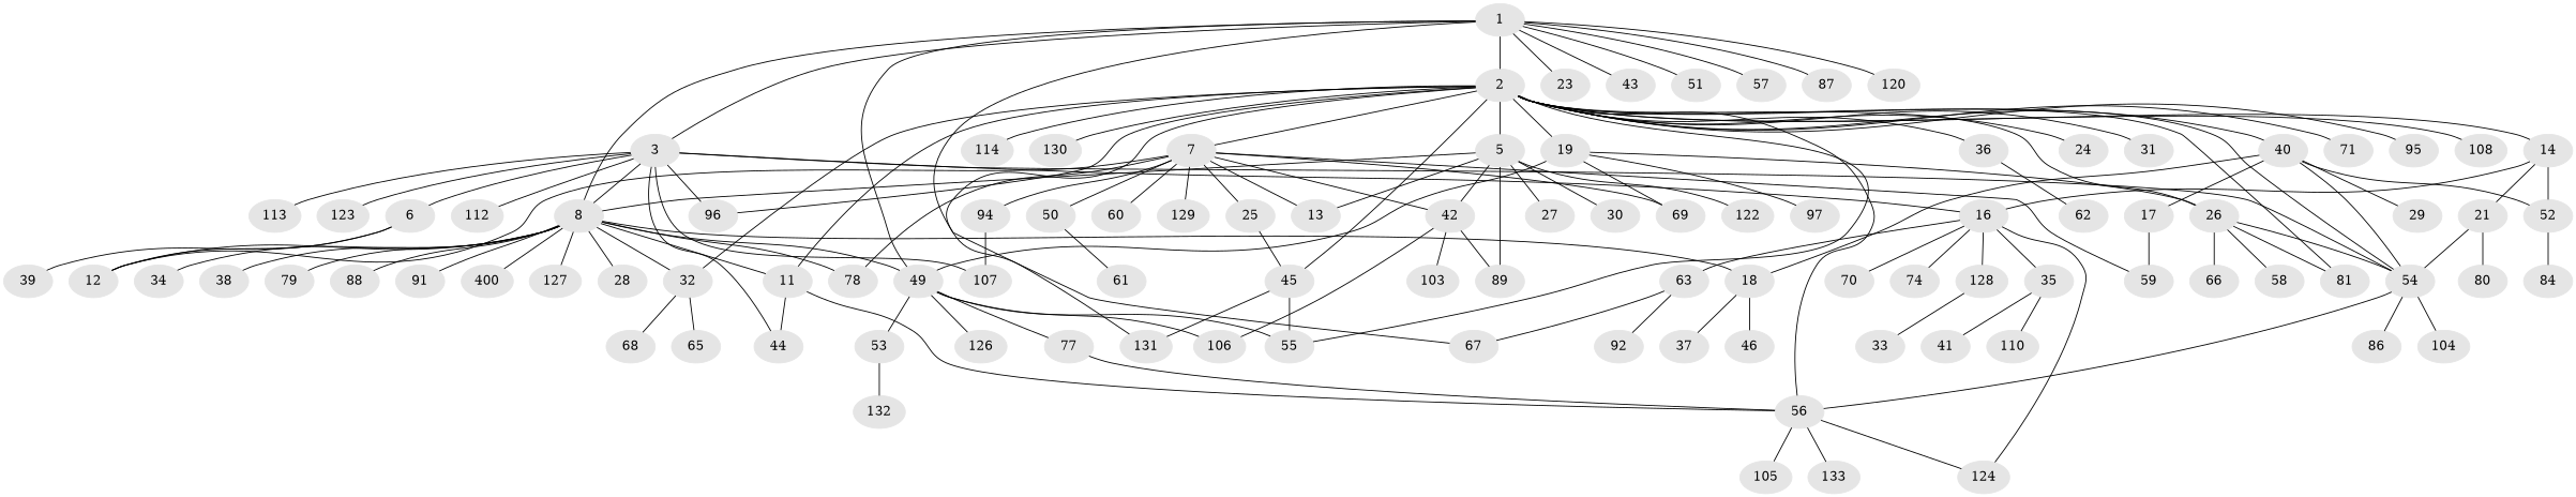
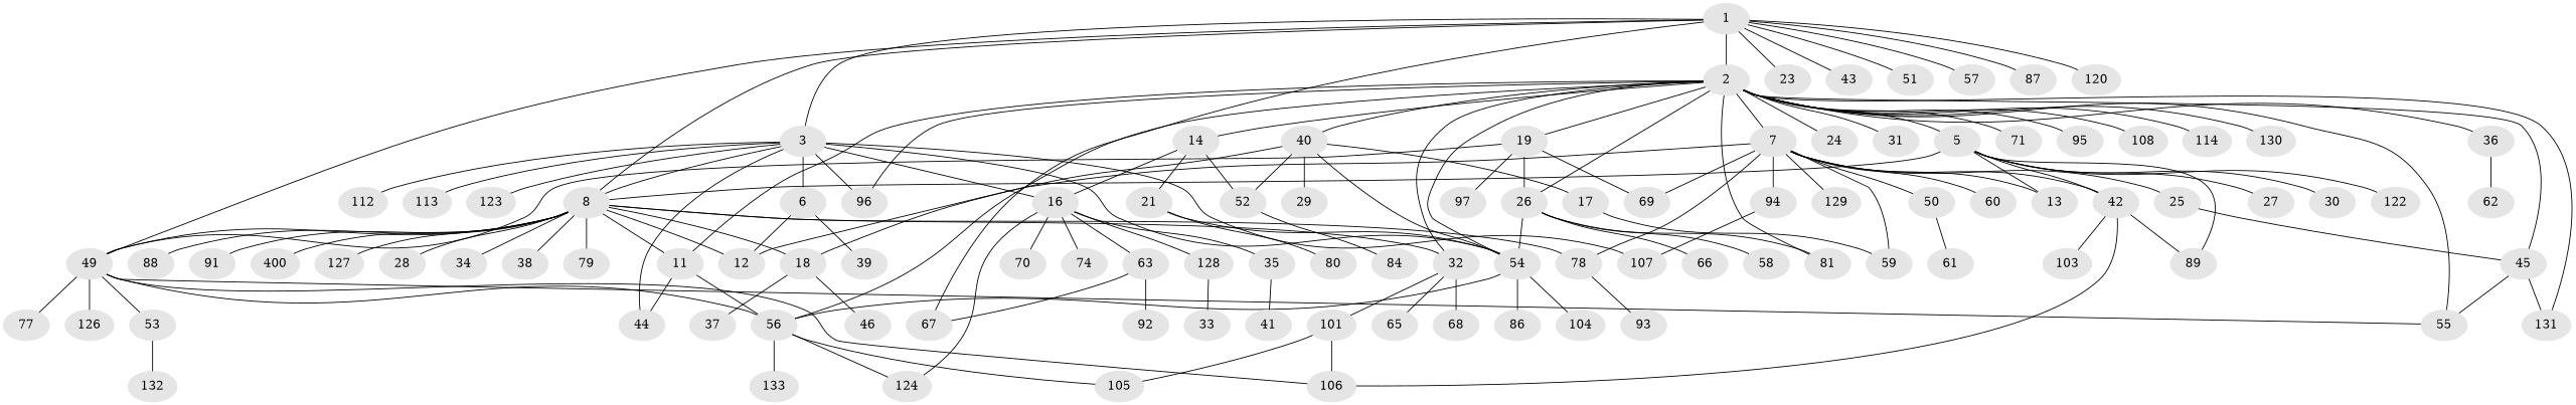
  graph {
    node [color=gray90 style=filled]
    1 [super="+47"]
    2 [super="+4"]
    3 [super="+15"]
    8 [super="+9"]
    23
    43
    49 [super="+72"]
    51 [super="+121"]
    57
    67
    87
    120
    5 [super="+30"]
    7 [super="+85"]
    n15 [label=40 super="+20"]
    11
    14
    19 [super="+22"]
    24
    26 [super="+48"]
    31
    32
    36 [super="+73"]
    45 [super="+117"]
    54 [super="+119"]
    55
    56 [super="+76"]
    71
    81
    95
    96 [super="+116"]
    108
    114
    130
    131
    6 [super="+99"]
    16 [super="+40"]
    44
    107
    112
    113
    123
    12
    78
    18
    28
    34
    38
    79
    88
    91
    n52 [label=400]
    127
    106 [super="+129"]
    53
    77
    126
    13 [super="+82"]
    27
    42
    89
    n62 [label=30]
    122 [super="+125"]
    39
    25
    50
    59
    60 [super="+111"]
    69
    94
    n71 [label=129]
    17 [super="+83"]
    29
    52 [super="+75"]
    21
    97
    58
    66
    65
    68
+   101
    62
    86
    104
    105
    124
    133
    35 [super="+64"]
    63
    70
    74
    128
    103
    61
+   93
    37 [super="+115"]
    46
    33 [super="+118"]
    84
    80 [super="+98"]
    41
-   110
    92
    132
    1 -- 2 [weight=2]
    1 -- 3 [weight=2]
    1 -- 8
    1 -- 23
    1 -- 43
    1 -- 49
    1 -- 51
    1 -- 57
    1 -- 67
    1 -- 87
    1 -- 120
    2 -- 5 [weight=2]
    2 -- 7
    2 -- n15
    2 -- 11
    2 -- 14
    2 -- 19 [weight=2]
    2 -- 24
    2 -- 26
    2 -- 31
    2 -- 32
    2 -- 36
    2 -- 45 [weight=2]
    2 -- 54
    2 -- 55
    2 -- 56
    2 -- 71
    2 -- 81
    2 -- 95
    2 -- 96
    2 -- 108
    2 -- 114
    2 -- 130
    2 -- 131
    3 -- 8
    3 -- 54
    3 -- 96
    3 -- 6
    3 -- 16
    3 -- 44
    3 -- 107
    3 -- 112
    3 -- 113
    3 -- 123
    8 -- 49
    8 -- 11
    8 -- 32
    8 -- 12
    8 -- 78
    8 -- 18
    8 -- 28
    8 -- 34
    8 -- 38
    8 -- 79
    8 -- 88
    8 -- 91
    8 -- n52
    8 -- 127
    49 -- 55
-   77 -- 56
+   49 -- 56
    49 -- 106
    49 -- 53
    49 -- 77
    49 -- 126
    5 -- 8
    5 -- 13
    5 -- 27
    5 -- 42
    5 -- 89
    5 -- n62
    5 -- 122
    7 -- 12
    7 -- 78
    7 -- 13
    7 -- 42
    7 -- 25
    7 -- 50
    7 -- 59
    7 -- 60
    7 -- 69
    7 -- 94 [weight=2]
    7 -- n71
    n15 -- 54
    n15 -- 18
    n15 -- 17
    n15 -- 29
    n15 -- 52
    11 -- 56
    11 -- 44
    14 -- 16
    14 -- 52
    14 -- 21
    19 -- 49 [weight=2]
    19 -- 26
    19 -- 69
    19 -- 97
    26 -- 54
    26 -- 81
    26 -- 58
    26 -- 66
    32 -- 65
    32 -- 68
+   32 -- 101
    36 -- 62
    45 -- 55
    45 -- 131
    54 -- 56
    54 -- 86
    54 -- 104
    56 -- 105
    56 -- 124
    56 -- 133
    6 -- 12
    6 -- 39
    16 -- 124
    16 -- 35
    16 -- 63
    16 -- 70
    16 -- 74
    16 -- 128
+   78 -- 93
    18 -- 37
    18 -- 46
    53 -- 132
    42 -- 106
    42 -- 89
    42 -- 103
    25 -- 45
    50 -- 61
    94 -- 107
    17 -- 59
    52 -- 84
    21 -- 54
    21 -- 80
+   101 -- 106
+   101 -- 105
    35 -- 41
-   35 -- 110
    63 -- 67
    63 -- 92
    128 -- 33
  }
